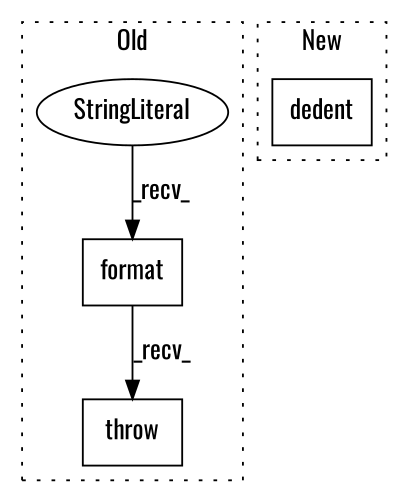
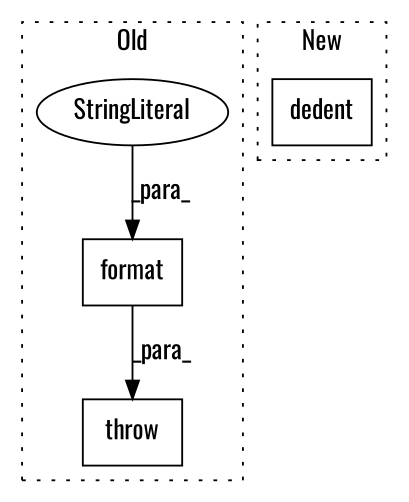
  digraph {
    fontname=Oswald
    node [a=32 shape=box fontname=Oswald]
    edge [fontname=Oswald]
    n1 [l="7,1" label=format s="586,606"]
    n2 [a=45 l=49 label=StringLiteral s=536 shape=ellipse]
    n3 [a=53 l=6 label=throw s=658]
    n4 [l=8 label=dedent s=609]
    subgraph cluster_1 {
      label=Old
      style=dotted
      n1
      n2
      n3
    }
    subgraph cluster_2 {
      label=New
      style=dotted
      n4
    }
-   n1 -> n3 [label=_recv_]
-   n2 -> n1 [label=_recv_]
+   n1 -> n3 [label=_para_]
+   n2 -> n1 [label=_para_]
  }
